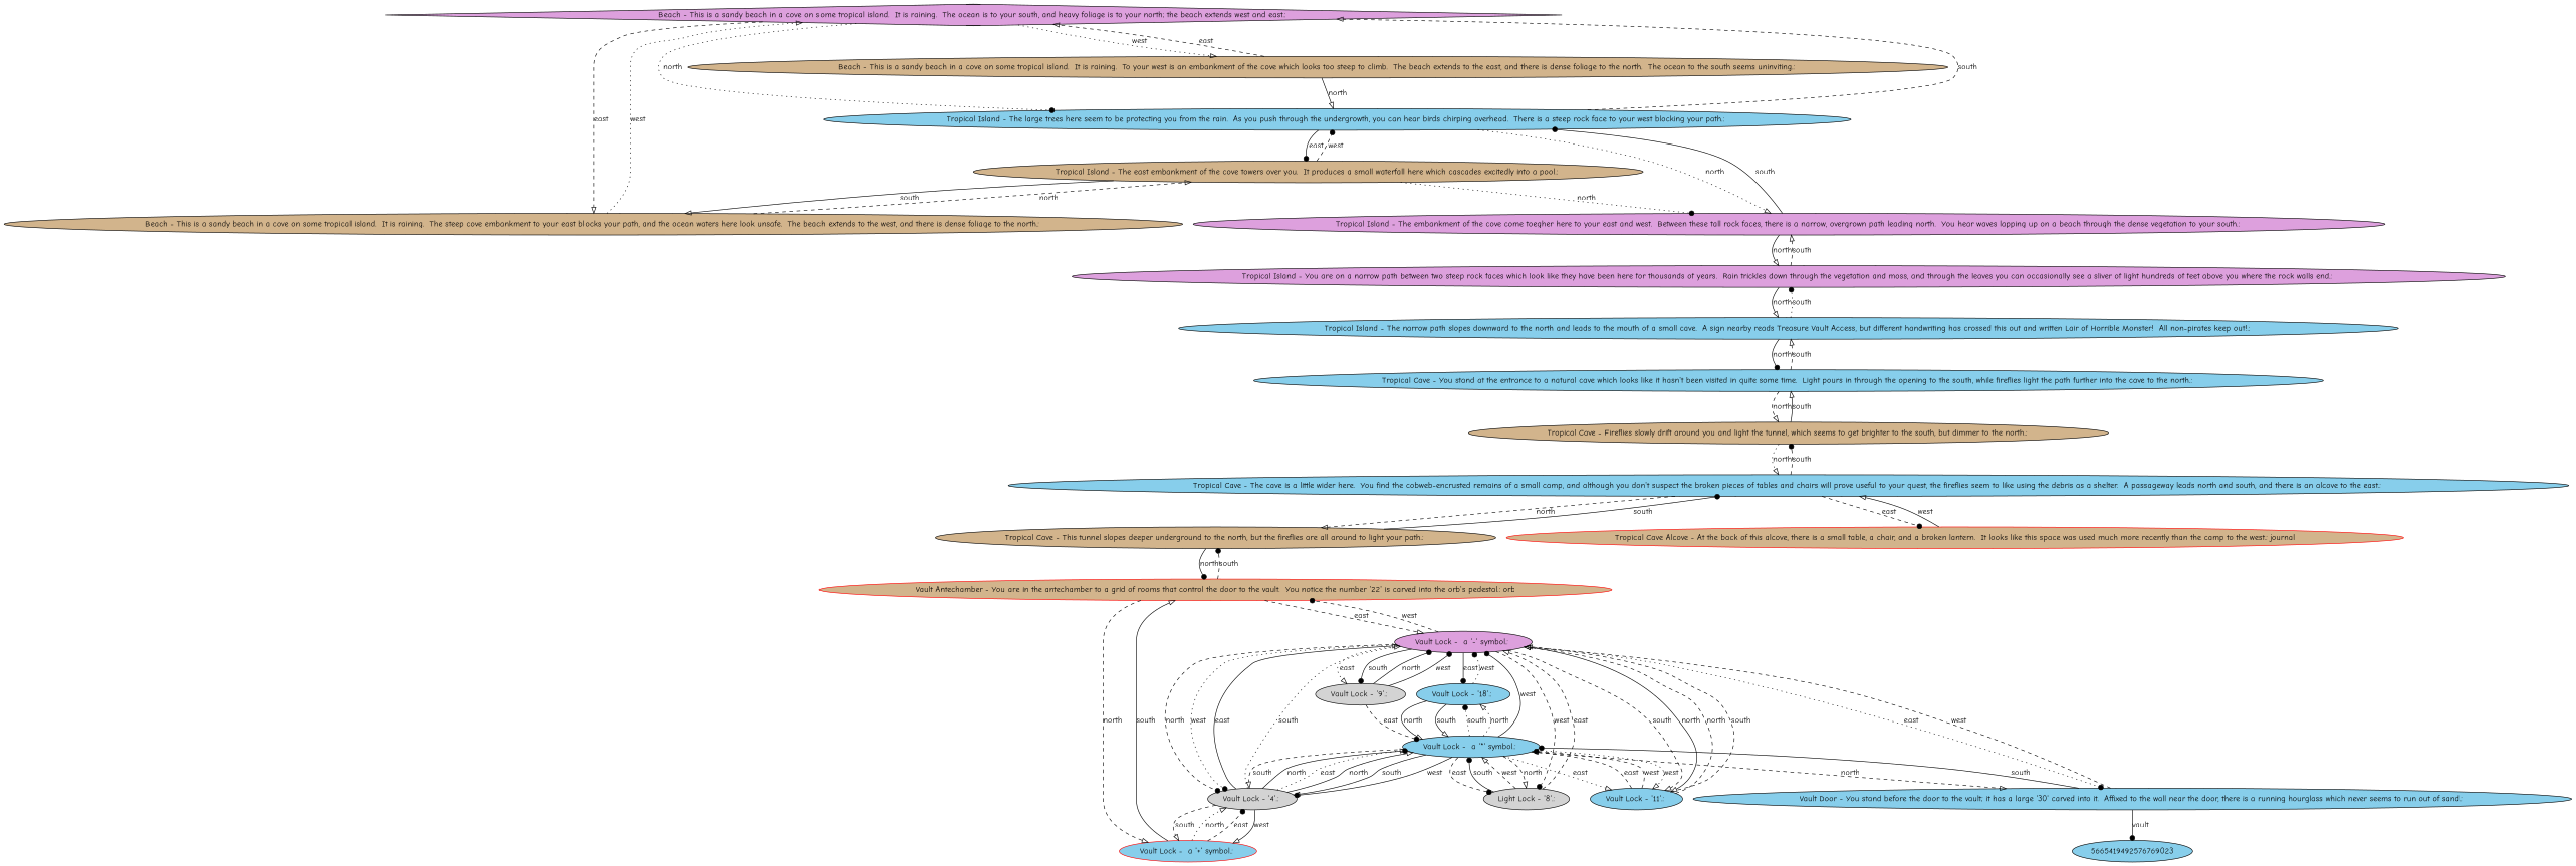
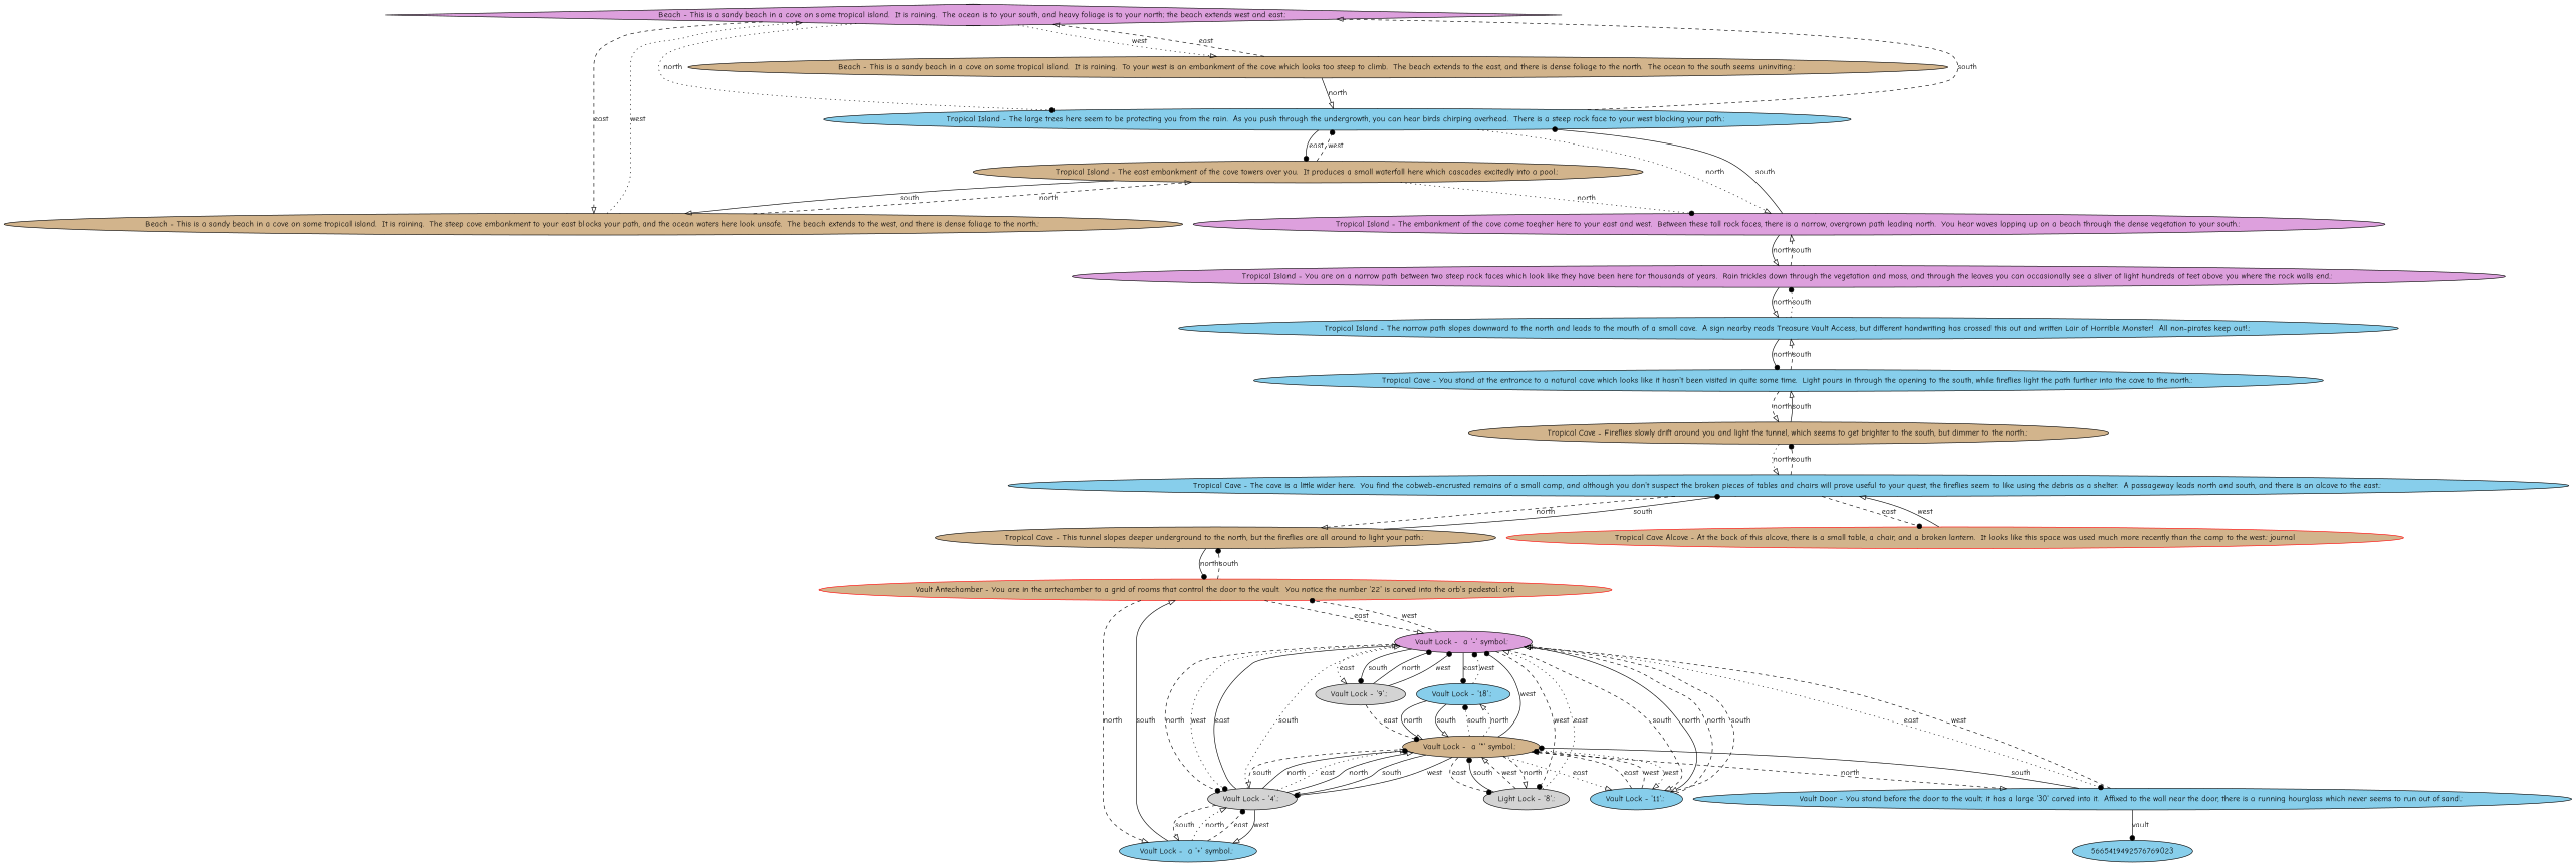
  digraph {
    fontname="Comic Neue"
    node [color=black fillcolor=skyblue fontname="Comic Neue" shape=ellipse style=filled]
    edge [arrowhead=onormal fontname="Comic Neue" style=dashed]
    n1 [fillcolor=plum label="Beach - This is a sandy beach in a cove on some tropical island.  It is raining.  The ocean is to your south, and heavy foliage is to your north; the beach extends west and east.: " shape=Mdiamond]
    n2 [fillcolor=tan label="Beach - This is a sandy beach in a cove on some tropical island.  It is raining.  To your west is an embankment of the cove which looks too steep to climb.  The beach extends to the east, and there is dense foliage to the north.  The ocean to the south seems uninviting.: "]
    n3 [fillcolor=tan label="Beach - This is a sandy beach in a cove on some tropical island.  It is raining.  The steep cove embankment to your east blocks your path, and the ocean waters here look unsafe.  The beach extends to the west, and there is dense foliage to the north.: "]
    n4 [label="Tropical Island - The large trees here seem to be protecting you from the rain.  As you push through the undergrowth, you can hear birds chirping overhead.  There is a steep rock face to your west blocking your path.: "]
    n5 [fillcolor=tan label="Tropical Island - The east embankment of the cove towers over you.  It produces a small waterfall here which cascades excitedly into a pool.: "]
    n6 [fillcolor=plum label="Tropical Island - The embankment of the cove come toegher here to your east and west.  Between these tall rock faces, there is a narrow, overgrown path leading north.  You hear waves lapping up on a beach through the dense vegetation to your south.: "]
    n7 [fillcolor=plum label="Tropical Island - You are on a narrow path between two steep rock faces which look like they have been here for thousands of years.  Rain trickles down through the vegetation and moss, and through the leaves you can occasionally see a sliver of light hundreds of feet above you where the rock walls end.: "]
    n8 [label="Tropical Island - The narrow path slopes downward to the north and leads to the mouth of a small cave.  A sign nearby reads Treasure Vault Access, but different handwriting has crossed this out and written Lair of Horrible Monster!  All non-pirates keep out!.: "]
    n9 [label="Tropical Cave - You stand at the entrance to a natural cave which looks like it hasn't been visited in quite some time.  Light pours in through the opening to the south, while fireflies light the path further into the cave to the north.: "]
    n10 [fillcolor=tan label="Tropical Cave - Fireflies slowly drift around you and light the tunnel, which seems to get brighter to the south, but dimmer to the north.: "]
    n11 [label="Tropical Cave - The cave is a little wider here.  You find the cobweb-encrusted remains of a small camp, and although you don't suspect the broken pieces of tables and chairs will prove useful to your quest, the fireflies seem to like using the debris as a shelter.  A passageway leads north and south, and there is an alcove to the east.: "]
    n12 [fillcolor=tan label="Tropical Cave - This tunnel slopes deeper underground to the north, but the fireflies are all around to light your path.: "]
    n13 [color=red fillcolor=tan label="Tropical Cave Alcove - At the back of this alcove, there is a small table, a chair, and a broken lantern.  It looks like this space was used much more recently than the camp to the west.: journal"]
    n14 [color=red fillcolor=tan label="Vault Antechamber - You are in the antechamber to a grid of rooms that control the door to the vault.  You notice the number '22' is carved into the orb's pedestal.: orb"]
-   n15 [color=red label="Vault Lock -  a '+' symbol.: "]
+   n15 [label="Vault Lock -  a '+' symbol.: "]
    n16 [fillcolor=plum label="Vault Lock -  a '-' symbol.: "]
    n17 [fillcolor=lightgrey label="Vault Lock - '4'.: "]
    n18 [fillcolor=lightgrey label="Vault Lock - '9'.: "]
    n19 [fillcolor=lightgrey label="Light Lock - '8'.:"]
    n20 [label="Vault Lock - '11'.: "]
    n21 [label="Vault Door - You stand before the door to the vault; it has a large '30' carved into it.  Affixed to the wall near the door, there is a running hourglass which never seems to run out of sand.: "]
    n22 [label="Vault Lock - '18'.: "]
-   n23 [label="Vault Lock -  a '*' symbol.: "]
+   n23 [fillcolor=tan label="Vault Lock -  a '*' symbol.: "]
    5665419492576769023 [color="" shape=""]
    n1 -> n2 [label=west style=dotted]
    n1 -> n3 [label=east]
    n1 -> n4 [arrowhead=dot label=north style=dotted]
    n2 -> n1 [label=east]
    n2 -> n4 [label=north style=solid]
    n3 -> n1 [label=west style=dotted]
    n3 -> n5 [label=north]
    n4 -> n1 [label=south]
    n4 -> n5 [arrowhead=dot label=east style=solid]
    n4 -> n6 [label=north style=dotted]
    n5 -> n3 [label=south style=solid]
    n5 -> n4 [arrowhead=dot label=west]
    n5 -> n6 [arrowhead=dot label=north style=dotted]
    n6 -> n4 [arrowhead=dot label=south style=solid]
    n6 -> n7 [label=north style=solid]
    n7 -> n6 [label=south]
    n7 -> n8 [label=north style=solid]
    n8 -> n7 [arrowhead=dot label=south style=dotted]
    n8 -> n9 [arrowhead=dot label=north style=solid]
    n9 -> n8 [label=south]
    n9 -> n10 [label=north]
    n10 -> n9 [label=south style=solid]
    n10 -> n11 [label=north style=dotted]
    n11 -> n10 [arrowhead=dot label=south]
    n11 -> n12 [label=north]
    n11 -> n13 [arrowhead=dot label=east]
    n12 -> n11 [arrowhead=dot label=south style=solid]
    n12 -> n14 [arrowhead=dot label=north style=solid]
    n13 -> n11 [label=west style=solid]
    n14 -> n12 [arrowhead=dot label=south]
    n14 -> n15 [label=north]
    n14 -> n16 [label=east]
    n15 -> n14 [label=south style=solid]
    n15 -> n17 [label=north style=dotted]
    n15 -> n17 [arrowhead=dot label=east]
    n16 -> n14 [arrowhead=dot label=west]
    n16 -> n17 [arrowhead=dot label=north]
    n16 -> n17 [arrowhead=dot label=west style=dotted]
    n16 -> n18 [label=east style=dotted]
    n16 -> n18 [arrowhead=dot label=south style=solid]
    n16 -> n19 [arrowhead=dot label=west]
    n16 -> n20 [label=south]
    n16 -> n20 [label=north style=solid]
    n16 -> n21 [arrowhead=dot label=east style=dotted]
    n16 -> n22 [arrowhead=dot label=east style=solid]
    n17 -> n15 [label=south]
    n17 -> n15 [label=west style=solid]
    n17 -> n16 [label=east style=solid]
    n17 -> n16 [label=south style=dotted]
    n17 -> n23 [arrowhead=dot label=north style=solid]
    n17 -> n23 [label=east style=dotted]
    n17 -> n23 [label=north style=solid]
    n18 -> n16 [arrowhead=dot label=north style=solid]
    n18 -> n16 [arrowhead=dot label=west style=solid]
    n18 -> n23 [arrowhead=dot label=east]
-   n19 -> n16 [label=east]
+   n19 -> n16 [label=east style=dotted]
    n19 -> n23 [arrowhead=dot label=south style=solid]
    n19 -> n23 [label=west]
    n20 -> n16 [label=north]
    n20 -> n16 [label=south]
    n20 -> n23 [label=east]
    n20 -> n23 [arrowhead=dot label=west]
    n21 -> n16 [label=west]
    n21 -> n23 [arrowhead=dot label=south style=solid]
    n21 -> 5665419492576769023 [arrowhead=dot label=vault style=solid]
    n22 -> n16 [arrowhead=dot label=west style=dotted]
    n22 -> n23 [label=north style=solid]
    n22 -> n23 [label=south style=solid]
    n23 -> n16 [arrowhead=dot label=west style=solid]
    n23 -> n17 [label=south style=solid]
    n23 -> n17 [label=south]
    n23 -> n17 [arrowhead=dot label=west style=solid]
    n23 -> n19 [arrowhead=dot label=east]
    n23 -> n19 [label=north]
    n23 -> n20 [label=east style=dotted]
    n23 -> n20 [label=west style=dotted]
    n23 -> n21 [label=north]
    n23 -> n22 [arrowhead=dot label=south style=dotted]
    n23 -> n22 [label=north style=dotted]
  }
